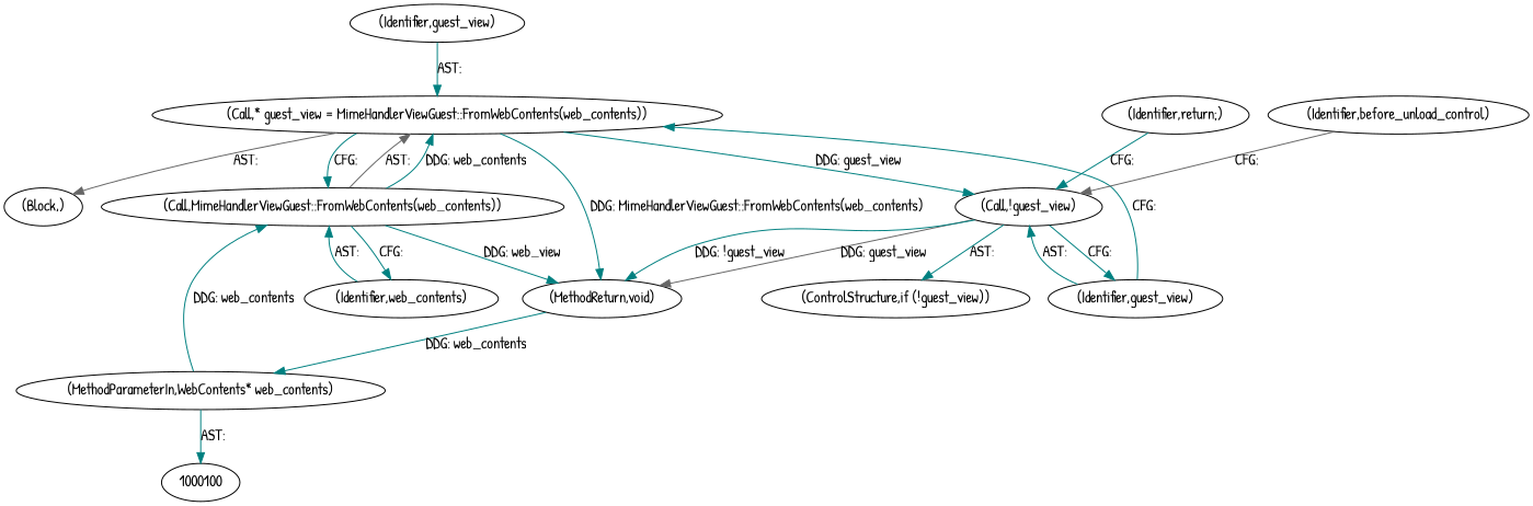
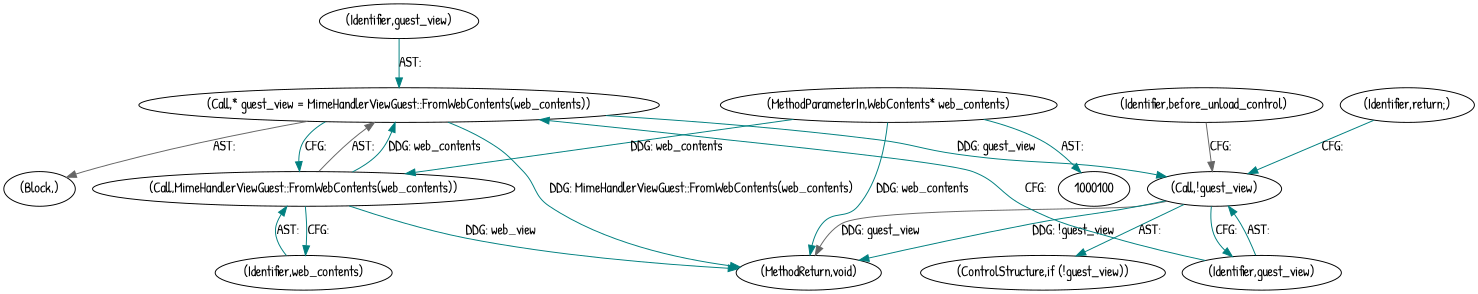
  digraph {
    fontname="Patrick Hand"
    node [fontname="Patrick Hand"]
    edge [color=teal fontname="Patrick Hand"]
    n1 [label="(Call,* guest_view = MimeHandlerViewGuest::FromWebContents(web_contents))"]
    n2 [label="(Call,MimeHandlerViewGuest::FromWebContents(web_contents))"]
    n3 [label="(Call,!guest_view)"]
    n4 [label="(MethodReturn,void)"]
    n5 [label="(Block,)"]
    n6 [label="(Identifier,web_contents)"]
    n7 [label="(ControlStructure,if (!guest_view))"]
    n8 [label="(Identifier,guest_view)"]
    n9 [label="(MethodParameterIn,WebContents* web_contents)"]
    1000100
    n11 [label="(Identifier,guest_view)"]
    n12 [label="(Identifier,return;)"]
    n13 [label="(Identifier,before_unload_control)"]
    n1 -> n2 [label="CFG: "]
    n1 -> n3 [label="DDG: guest_view"]
    n1 -> n4 [label="DDG: MimeHandlerViewGuest::FromWebContents(web_contents)"]
    n1 -> n5 [color=gray40 label="AST: "]
    n2 -> n1 [color=gray40 label="AST: "]
    n2 -> n1 [label="DDG: web_contents"]
    n2 -> n4 [label="DDG: web_view"]
    n2 -> n6 [label="CFG: "]
    n3 -> n4 [color=gray40 label="DDG: guest_view"]
    n3 -> n4 [label="DDG: !guest_view"]
    n3 -> n7 [label="AST: "]
    n3 -> n8 [label="CFG: "]
    n6 -> n2 [label="AST: "]
    n8 -> n1 [label="CFG: "]
    n8 -> n3 [label="AST: "]
    n9 -> n2 [label="DDG: web_contents"]
-   n4 -> n9 [label="DDG: web_contents"]
+   n9 -> n4 [label="DDG: web_contents"]
    n9 -> 1000100 [label="AST: "]
    n11 -> n1 [label="AST: "]
    n12 -> n3 [label="CFG: "]
    n13 -> n3 [color=gray40 label="CFG: "]
  }
